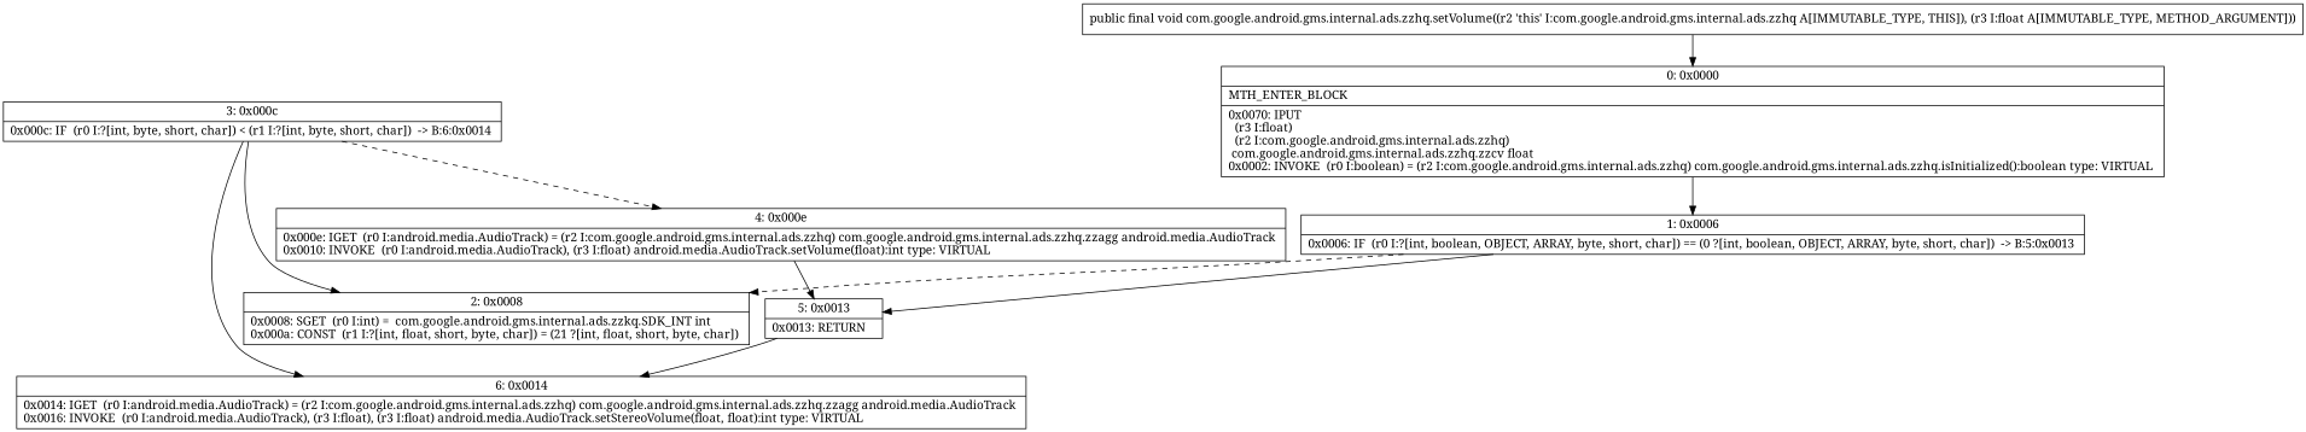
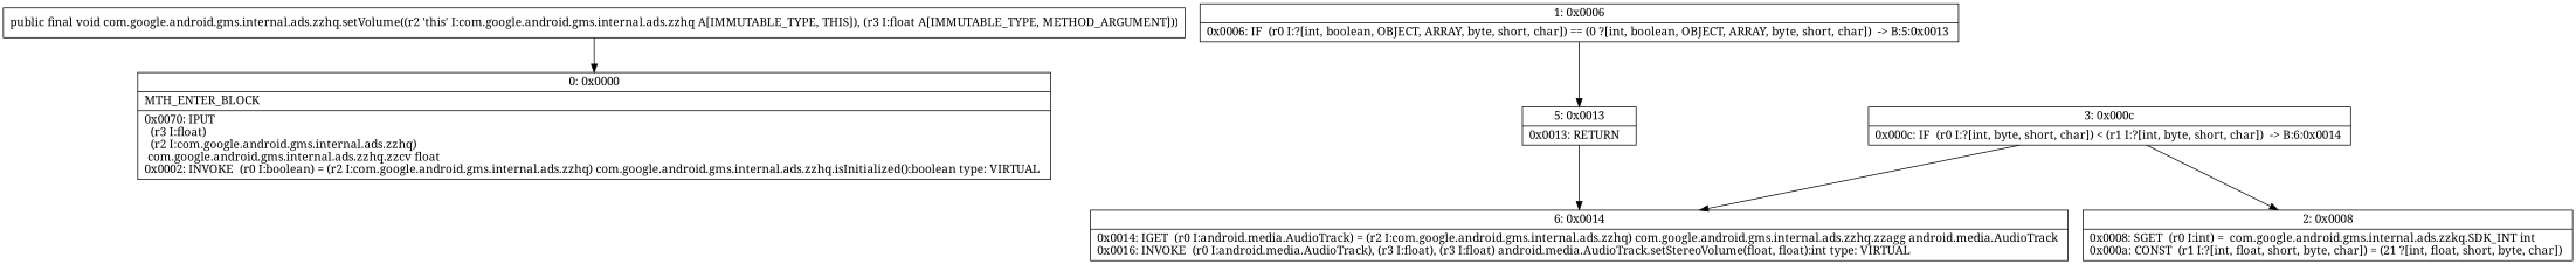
  digraph {
    fontname="Noto Serif"
    node [fontname="Noto Serif" shape=record]
    edge [fontname="Noto Serif"]
    n1 [label="{0\:\ 0x0000|MTH_ENTER_BLOCK\l|0x0070: IPUT  \l  (r3 I:float)\l  (r2 I:com.google.android.gms.internal.ads.zzhq)\l com.google.android.gms.internal.ads.zzhq.zzcv float \l0x0002: INVOKE  (r0 I:boolean) = (r2 I:com.google.android.gms.internal.ads.zzhq) com.google.android.gms.internal.ads.zzhq.isInitialized():boolean type: VIRTUAL \l}"]
    n2 [label="{1\:\ 0x0006|0x0006: IF  (r0 I:?[int, boolean, OBJECT, ARRAY, byte, short, char]) == (0 ?[int, boolean, OBJECT, ARRAY, byte, short, char])  \-\> B:5:0x0013 \l}"]
    n3 [label="{2\:\ 0x0008|0x0008: SGET  (r0 I:int) =  com.google.android.gms.internal.ads.zzkq.SDK_INT int \l0x000a: CONST  (r1 I:?[int, float, short, byte, char]) = (21 ?[int, float, short, byte, char]) \l}"]
    n4 [label="{5\:\ 0x0013|0x0013: RETURN   \l}"]
    n5 [label="{6\:\ 0x0014|0x0014: IGET  (r0 I:android.media.AudioTrack) = (r2 I:com.google.android.gms.internal.ads.zzhq) com.google.android.gms.internal.ads.zzhq.zzagg android.media.AudioTrack \l0x0016: INVOKE  (r0 I:android.media.AudioTrack), (r3 I:float), (r3 I:float) android.media.AudioTrack.setStereoVolume(float, float):int type: VIRTUAL \l}"]
    n6 [label="{3\:\ 0x000c|0x000c: IF  (r0 I:?[int, byte, short, char]) \< (r1 I:?[int, byte, short, char])  \-\> B:6:0x0014 \l}"]
-   n7 [label="{4\:\ 0x000e|0x000e: IGET  (r0 I:android.media.AudioTrack) = (r2 I:com.google.android.gms.internal.ads.zzhq) com.google.android.gms.internal.ads.zzhq.zzagg android.media.AudioTrack \l0x0010: INVOKE  (r0 I:android.media.AudioTrack), (r3 I:float) android.media.AudioTrack.setVolume(float):int type: VIRTUAL \l}"]
    n8 [label="{public final void com.google.android.gms.internal.ads.zzhq.setVolume((r2 'this' I:com.google.android.gms.internal.ads.zzhq A[IMMUTABLE_TYPE, THIS]), (r3 I:float A[IMMUTABLE_TYPE, METHOD_ARGUMENT])) }"]
-   n1 -> n2
-   n2 -> n3 [style=dashed]
    n2 -> n4
    n4 -> n5
    n6 -> n3
    n6 -> n5
-   n6 -> n7 [style=dashed]
-   n7 -> n4
    n8 -> n1
  }
